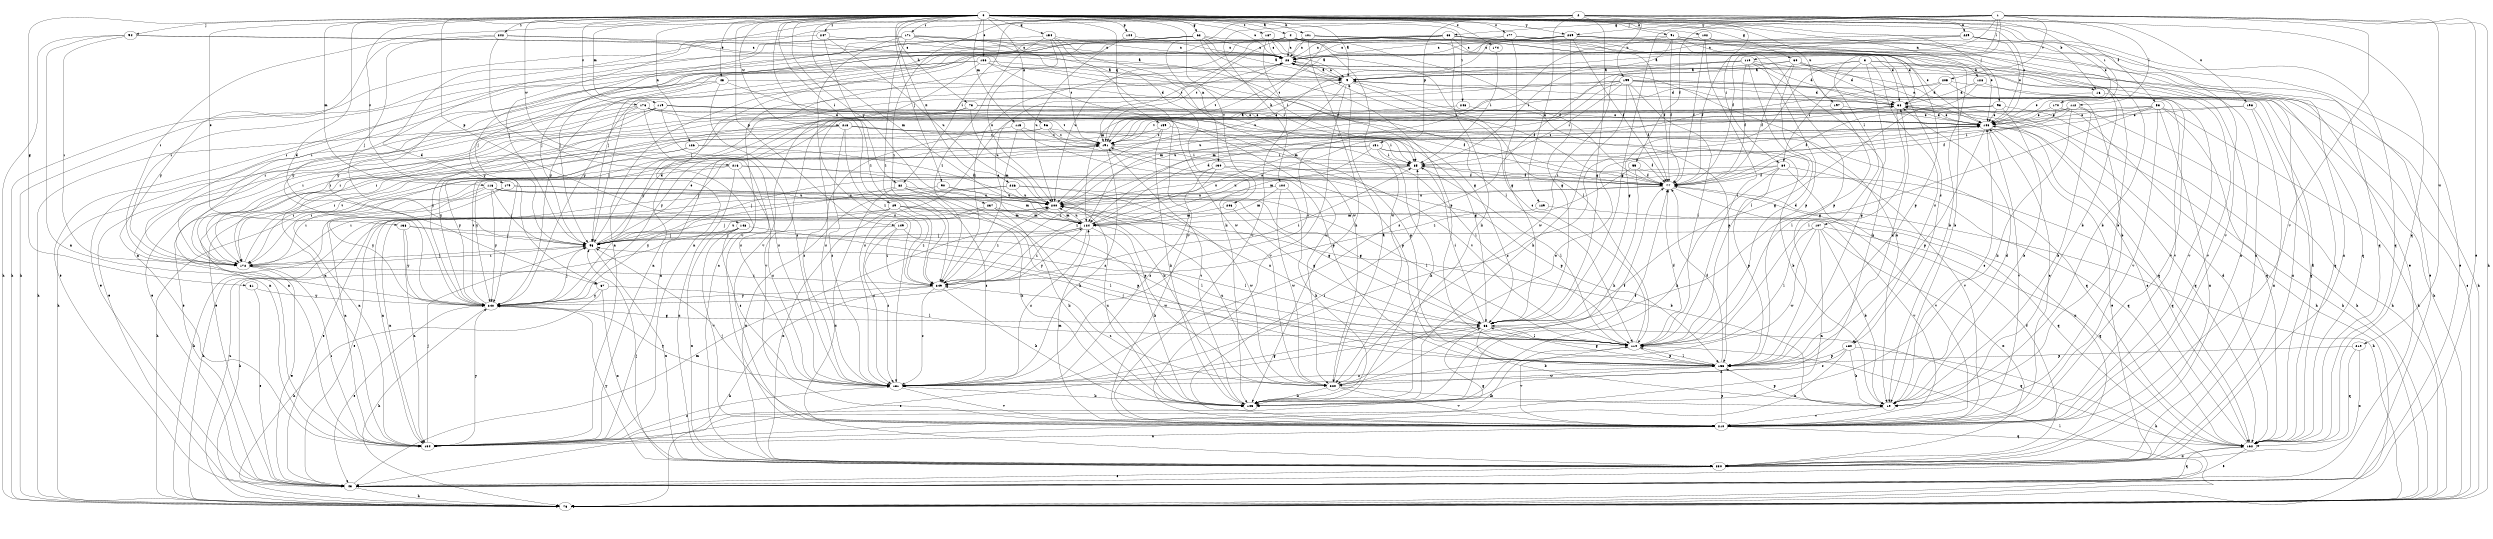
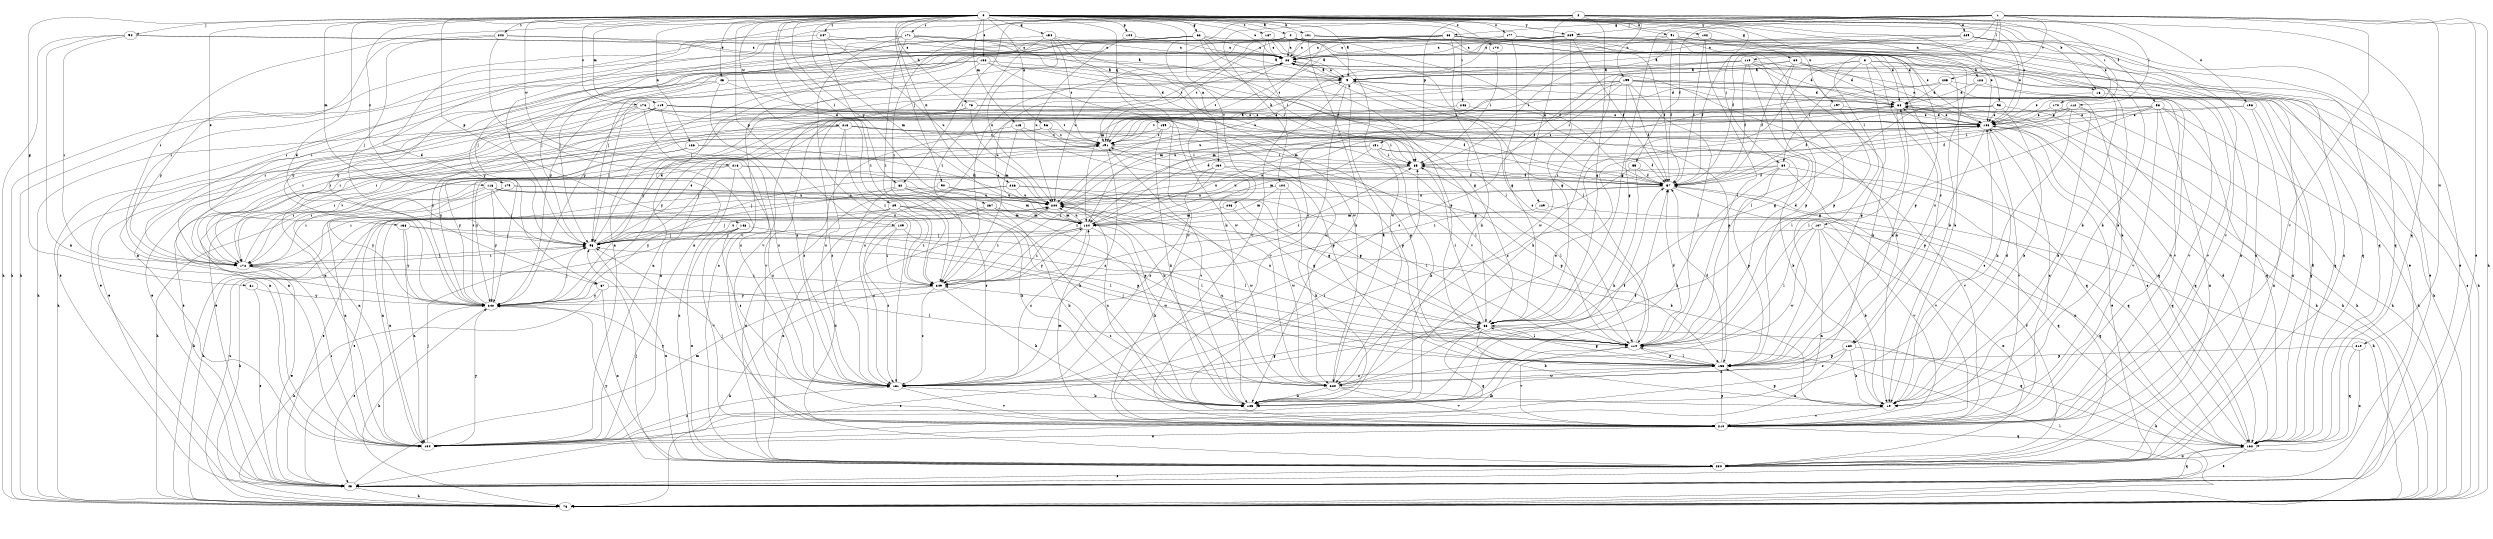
  strict digraph {
    0
    4
    9
    16
    28
    29
    37
    45
    53
    60
    61
    62
    73
    82
    90
    91
    93
    94
    96
    101
    102
    115
    116
    119
    124
    126
    128
    136
    138
    143
    144
    148
    149
    154
    159
    170
    171
    174
    176
    177
    179
    187
    197
    203
    216
    218
    226
    237
    239
    242
    247
    248
    191
-   57 [label=77]
+   57
    180
    200
    220
    240
    n59 [label=43]
    210
    153
    38
    162
    249
    19
    76
    230
    114
    172
    181
    66
    95
    85
    105
    134
    1
    55
    63
    107
    110
    112
    205
    219
    2
    84
    104
    129
    130
    151
    198
    199
    229
    3
    0 -> 4 [label=a]
    0 -> 9 [label=a]
    0 -> 16 [label=b]
    0 -> 28 [label=c]
    0 -> 29 [label=d]
    0 -> 37 [label=d]
    0 -> 45 [label=e]
    0 -> 53 [label=f]
    0 -> 60 [label=g]
    0 -> 61 [label=g]
    0 -> 62 [label=g]
    0 -> 73 [label=h]
    0 -> 82 [label=i]
    0 -> 90 [label=j]
    0 -> 91 [label=j]
    0 -> 93 [label=j]
    0 -> 94 [label=j]
    0 -> 96 [label=k]
    0 -> 101 [label=k]
    0 -> 102 [label=k]
    0 -> 115 [label=m]
    0 -> 116 [label=m]
    0 -> 119 [label=m]
    0 -> 124 [label=m]
    0 -> 126 [label=n]
    0 -> 128 [label=n]
    0 -> 136 [label=o]
    0 -> 138 [label=o]
    0 -> 143 [label=o]
    0 -> 144 [label=p]
    0 -> 148 [label=p]
    0 -> 149 [label=p]
    0 -> 154 [label=q]
    0 -> 159 [label=q]
    0 -> 170 [label=r]
    0 -> 171 [label=r]
    0 -> 174 [label=s]
    0 -> 176 [label=s]
    0 -> 177 [label=s]
    0 -> 179 [label=s]
    0 -> 187 [label=t]
    0 -> 197 [label=u]
    0 -> 203 [label=v]
    0 -> 216 [label=w]
    0 -> 218 [label=w]
    0 -> 226 [label=x]
    0 -> 237 [label=y]
    0 -> 239 [label=y]
    0 -> 242 [label=z]
    0 -> 247 [label=z]
    0 -> 248 [label=z]
    4 -> 28 [label=c]
    4 -> 143 [label=o]
    4 -> 191 [label=t]
    4 -> 57 [label=f]
    4 -> 180 [label=s]
    4 -> 200 [label=u]
    4 -> 220 [label=w]
    4 -> 240 [label=y]
    9 -> 28 [label=c]
    9 -> 124 [label=m]
    9 -> 57 [label=f]
    9 -> n59 [label=e]
    9 -> 210 [label=v]
    9 -> 153 [label=p]
    9 -> 38 [label=d]
    16 -> 143 [label=o]
    16 -> 210 [label=v]
    28 -> 9 [label=a]
    28 -> 191 [label=t]
    28 -> 162 [label=q]
    28 -> 249 [label=z]
    28 -> 19 [label=b]
    29 -> 124 [label=m]
    29 -> n59 [label=e]
    29 -> 153 [label=p]
    29 -> 249 [label=z]
    29 -> 19 [label=b]
    29 -> 76 [label=h]
    29 -> 230 [label=x]
    37 -> 240 [label=y]
    37 -> 76 [label=h]
    37 -> 230 [label=x]
    37 -> 114 [label=l]
    45 -> 220 [label=w]
    45 -> 38 [label=d]
    45 -> 76 [label=h]
    45 -> 172 [label=r]
    45 -> 181 [label=s]
    53 -> 143 [label=o]
    53 -> 200 [label=u]
    53 -> 210 [label=v]
    53 -> 162 [label=q]
    53 -> 76 [label=h]
    53 -> 230 [label=x]
    53 -> 172 [label=r]
    53 -> 66 [label=g]
    60 -> 9 [label=a]
    60 -> 143 [label=o]
    60 -> 57 [label=f]
    60 -> 220 [label=w]
    60 -> 38 [label=d]
    60 -> 76 [label=h]
    60 -> 114 [label=d]
    61 -> 240 [label=y]
    61 -> n59 [label=e]
    62 -> 9 [label=a]
    62 -> 28 [label=c]
    62 -> 240 [label=y]
    62 -> 153 [label=p]
    62 -> 38 [label=d]
    62 -> 76 [label=h]
    62 -> 172 [label=r]
    62 -> 95 [label=j]
    62 -> 85 [label=i]
    73 -> 143 [label=o]
    73 -> 57 [label=f]
    73 -> 200 [label=u]
    73 -> 210 [label=v]
    73 -> 181 [label=s]
    82 -> 200 [label=u]
    82 -> 240 [label=y]
    82 -> 230 [label=x]
    82 -> 181 [label=s]
    82 -> 105 [label=k]
    90 -> 200 [label=u]
    90 -> n59 [label=e]
    90 -> 153 [label=p]
    91 -> 28 [label=c]
    91 -> 143 [label=o]
    91 -> 57 [label=f]
    91 -> 153 [label=p]
    91 -> 38 [label=d]
    91 -> 181 [label=s]
    91 -> 85 [label=i]
    93 -> 143 [label=o]
    93 -> 191 [label=t]
    93 -> 57 [label=f]
    93 -> 19 [label=b]
    93 -> 76 [label=h]
    93 -> 134 [label=n]
    94 -> 28 [label=c]
    94 -> 57 [label=f]
    94 -> 76 [label=h]
    94 -> 172 [label=r]
    94 -> 134 [label=n]
    96 -> 191 [label=t]
    96 -> 240 [label=y]
    96 -> 153 [label=p]
    96 -> 114 [label=l]
    96 -> 134 [label=n]
    101 -> 28 [label=c]
    101 -> 191 [label=t]
    101 -> 240 [label=y]
    101 -> n59 [label=e]
    101 -> 153 [label=p]
    101 -> 19 [label=b]
    101 -> 105 [label=k]
    102 -> 28 [label=c]
    102 -> 57 [label=f]
    102 -> 19 [label=b]
    102 -> 230 [label=x]
    102 -> 114 [label=l]
    115 -> 124 [label=m]
    115 -> 191 [label=t]
    115 -> 153 [label=p]
    115 -> 181 [label=s]
    116 -> 124 [label=m]
    116 -> 200 [label=u]
    116 -> 240 [label=y]
    116 -> 172 [label=r]
    116 -> 66 [label=g]
    116 -> 95 [label=j]
    116 -> 134 [label=n]
    119 -> 143 [label=o]
    119 -> 191 [label=t]
    119 -> 240 [label=y]
    119 -> n59 [label=e]
    119 -> 172 [label=r]
    119 -> 181 [label=s]
    119 -> 85 [label=i]
    124 -> 143 [label=o]
    124 -> 200 [label=u]
    124 -> 220 [label=w]
    124 -> 240 [label=y]
    124 -> 38 [label=d]
    124 -> 249 [label=z]
    124 -> 181 [label=s]
    124 -> 95 [label=j]
    124 -> 105 [label=k]
    126 -> 240 [label=y]
    126 -> 172 [label=r]
    126 -> 85 [label=i]
    126 -> 105 [label=k]
    128 -> 210 [label=v]
    128 -> 38 [label=d]
    128 -> 66 [label=g]
    136 -> 9 [label=a]
    136 -> 220 [label=w]
    136 -> n59 [label=e]
    136 -> 210 [label=v]
    136 -> 85 [label=i]
    136 -> 134 [label=n]
    138 -> 240 [label=y]
    138 -> 114 [label=l]
    138 -> 95 [label=j]
    138 -> 134 [label=n]
    143 -> 191 [label=t]
    143 -> n59 [label=e]
    143 -> 210 [label=v]
    143 -> 153 [label=p]
    143 -> 38 [label=d]
    143 -> 162 [label=q]
    143 -> 181 [label=s]
    144 -> 28 [label=c]
    144 -> 200 [label=u]
    148 -> 210 [label=v]
    148 -> 76 [label=h]
    148 -> 230 [label=x]
    148 -> 114 [label=l]
    148 -> 181 [label=s]
    148 -> 95 [label=j]
    149 -> 249 [label=z]
    149 -> 114 [label=l]
    149 -> 181 [label=s]
    149 -> 95 [label=j]
    154 -> 28 [label=c]
    154 -> 191 [label=t]
    154 -> 200 [label=u]
    154 -> 220 [label=w]
    154 -> 249 [label=z]
    154 -> 95 [label=j]
    154 -> 105 [label=k]
    159 -> 191 [label=t]
    159 -> n59 [label=e]
    159 -> 85 [label=i]
    159 -> 105 [label=k]
    170 -> 143 [label=o]
    170 -> 57 [label=f]
    170 -> 76 [label=h]
    171 -> 28 [label=c]
    171 -> 240 [label=y]
    171 -> 210 [label=v]
    171 -> 249 [label=z]
    171 -> 114 [label=l]
    171 -> 181 [label=s]
    171 -> 66 [label=g]
    171 -> 95 [label=j]
    174 -> 85 [label=i]
    176 -> 143 [label=o]
    176 -> n59 [label=e]
    176 -> 153 [label=p]
    176 -> 76 [label=h]
    176 -> 181 [label=s]
    176 -> 66 [label=g]
    176 -> 95 [label=j]
    177 -> 28 [label=c]
    177 -> 124 [label=m]
    177 -> 19 [label=b]
    177 -> 230 [label=x]
    177 -> 66 [label=g]
    179 -> 200 [label=u]
    179 -> 240 [label=y]
    179 -> 76 [label=h]
    179 -> 66 [label=g]
    187 -> 9 [label=a]
    187 -> 28 [label=c]
    187 -> 210 [label=v]
    187 -> 114 [label=l]
    187 -> 172 [label=r]
    197 -> 143 [label=o]
    197 -> 114 [label=l]
    197 -> 172 [label=r]
    203 -> 124 [label=m]
    203 -> 66 [label=g]
    216 -> 57 [label=f]
    216 -> 230 [label=x]
    216 -> 172 [label=r]
    216 -> 181 [label=s]
    216 -> 105 [label=k]
    216 -> 134 [label=n]
    218 -> 191 [label=t]
    218 -> n59 [label=e]
    218 -> 162 [label=q]
    218 -> 249 [label=z]
    218 -> 19 [label=b]
    218 -> 181 [label=s]
    218 -> 134 [label=n]
    226 -> 200 [label=u]
    226 -> 220 [label=w]
    226 -> 230 [label=x]
    226 -> 114 [label=l]
    226 -> 134 [label=n]
    237 -> 124 [label=m]
    237 -> 162 [label=q]
    237 -> 181 [label=s]
    237 -> 95 [label=j]
    237 -> 105 [label=k]
    239 -> 28 [label=c]
    239 -> 57 [label=f]
    239 -> 200 [label=u]
    239 -> 240 [label=y]
    239 -> 162 [label=q]
    239 -> 19 [label=b]
    239 -> 230 [label=x]
    239 -> 66 [label=g]
    239 -> 134 [label=n]
    242 -> 9 [label=a]
    242 -> 28 [label=c]
    242 -> 240 [label=y]
    242 -> 210 [label=v]
    242 -> 95 [label=j]
    247 -> 28 [label=c]
    247 -> 200 [label=u]
    247 -> 249 [label=z]
    247 -> 76 [label=h]
    248 -> 143 [label=o]
    248 -> 181 [label=s]
    191 -> 9 [label=a]
    191 -> 240 [label=y]
    191 -> 181 [label=s]
    191 -> 85 [label=i]
    57 -> 200 [label=u]
    57 -> 210 [label=v]
    57 -> 76 [label=h]
    57 -> 172 [label=r]
    57 -> 85 [label=i]
    180 -> 153 [label=p]
    180 -> 19 [label=b]
    180 -> 76 [label=h]
    180 -> 181 [label=s]
    180 -> 134 [label=n]
    200 -> 124 [label=m]
    200 -> 249 [label=z]
    200 -> 134 [label=n]
    220 -> 9 [label=a]
    220 -> 143 [label=o]
    220 -> 57 [label=f]
    220 -> 200 [label=u]
    220 -> 210 [label=v]
    220 -> 249 [label=z]
    220 -> 19 [label=b]
    220 -> 105 [label=k]
    240 -> 191 [label=t]
    240 -> n59 [label=e]
    240 -> 76 [label=h]
-   240 -> 66 [label=g]
    240 -> 95 [label=j]
    n59 -> 124 [label=m]
    n59 -> 162 [label=q]
    n59 -> 76 [label=h]
    210 -> 124 [label=m]
    210 -> 143 [label=o]
    210 -> 153 [label=p]
    210 -> 162 [label=q]
    210 -> 95 [label=j]
    210 -> 85 [label=i]
    210 -> 134 [label=n]
    153 -> 57 [label=f]
    153 -> 220 [label=w]
    153 -> 38 [label=d]
    153 -> 114 [label=l]
    153 -> 181 [label=s]
    153 -> 66 [label=g]
    38 -> 143 [label=o]
    38 -> 162 [label=q]
    38 -> 76 [label=h]
    38 -> 114 [label=l]
    38 -> 172 [label=r]
    162 -> 9 [label=a]
    162 -> 143 [label=o]
    162 -> n59 [label=e]
    162 -> 38 [label=d]
    162 -> 230 [label=x]
    249 -> 28 [label=c]
    249 -> 240 [label=y]
    249 -> 76 [label=h]
    249 -> 181 [label=s]
    249 -> 85 [label=i]
    249 -> 105 [label=k]
    19 -> 143 [label=o]
    19 -> 210 [label=v]
    19 -> 153 [label=p]
    19 -> 38 [label=d]
    76 -> 28 [label=c]
    76 -> 200 [label=u]
    76 -> 114 [label=l]
    230 -> 28 [label=c]
    230 -> 57 [label=f]
    230 -> 240 [label=y]
    230 -> n59 [label=e]
    230 -> 95 [label=j]
    114 -> 28 [label=c]
    114 -> 191 [label=t]
    114 -> 57 [label=f]
    114 -> 210 [label=v]
    114 -> 153 [label=p]
    114 -> 95 [label=j]
    172 -> 191 [label=t]
    172 -> n59 [label=e]
    172 -> 249 [label=z]
    172 -> 95 [label=j]
    181 -> 240 [label=y]
    181 -> 210 [label=v]
    181 -> 66 [label=g]
    181 -> 105 [label=k]
    66 -> 200 [label=u]
    66 -> n59 [label=e]
    66 -> 162 [label=q]
    66 -> 19 [label=b]
    66 -> 114 [label=l]
    66 -> 85 [label=i]
    95 -> 143 [label=o]
    95 -> 200 [label=u]
    95 -> 38 [label=d]
    95 -> 230 [label=x]
    95 -> 172 [label=r]
    85 -> 57 [label=f]
    85 -> 200 [label=u]
    85 -> 76 [label=h]
    85 -> 114 [label=l]
    105 -> 191 [label=t]
    105 -> 57 [label=f]
    105 -> 200 [label=u]
    134 -> 240 [label=y]
    134 -> 114 [label=l]
    134 -> 172 [label=r]
    134 -> 181 [label=s]
    134 -> 66 [label=g]
    134 -> 95 [label=j]
    1 -> 239 [label=y]
    1 -> 57 [label=f]
    1 -> n59 [label=e]
    1 -> 210 [label=v]
    1 -> 76 [label=h]
    1 -> 172 [label=r]
    1 -> 66 [label=g]
    1 -> 95 [label=j]
    1 -> 55 [label=f]
    1 -> 63 [label=g]
    1 -> 107 [label=l]
    1 -> 110 [label=l]
    1 -> 112 [label=l]
    1 -> 205 [label=v]
    1 -> 219 [label=w]
    55 -> 57 [label=f]
    55 -> 162 [label=q]
    55 -> 249 [label=z]
    55 -> 105 [label=k]
    63 -> 28 [label=c]
    63 -> 191 [label=t]
    63 -> 57 [label=f]
    63 -> n59 [label=e]
    63 -> 153 [label=p]
    63 -> 19 [label=b]
    63 -> 172 [label=r]
    63 -> 95 [label=j]
    63 -> 105 [label=k]
    63 -> 134 [label=n]
    107 -> 220 [label=w]
    107 -> 162 [label=q]
    107 -> 19 [label=b]
    107 -> 230 [label=x]
    107 -> 114 [label=l]
    107 -> 95 [label=j]
    107 -> 134 [label=n]
    110 -> 9 [label=a]
    110 -> 57 [label=f]
    110 -> 38 [label=d]
    110 -> 19 [label=b]
    110 -> 114 [label=l]
    110 -> 181 [label=s]
    110 -> 95 [label=j]
    110 -> 105 [label=k]
    112 -> 143 [label=o]
    112 -> 240 [label=y]
    112 -> 19 [label=b]
    112 -> 76 [label=h]
    112 -> 85 [label=i]
    112 -> 105 [label=k]
    205 -> 124 [label=m]
    205 -> 191 [label=t]
    205 -> 210 [label=v]
    205 -> 38 [label=d]
    205 -> 230 [label=x]
    219 -> 153 [label=p]
    219 -> 162 [label=q]
    219 -> 230 [label=x]
    2 -> 37 [label=d]
    2 -> 82 [label=i]
    2 -> 143 [label=o]
    2 -> 162 [label=q]
    2 -> 249 [label=z]
    2 -> 66 [label=g]
    2 -> 84 [label=i]
    2 -> 104 [label=k]
    2 -> 129 [label=n]
    2 -> 130 [label=n]
    2 -> 151 [label=p]
    2 -> 198 [label=u]
    2 -> 199 [label=u]
    2 -> 229 [label=x]
    84 -> 57 [label=f]
    84 -> 200 [label=u]
    84 -> 153 [label=p]
    84 -> 162 [label=q]
    84 -> 230 [label=x]
    84 -> 172 [label=r]
    84 -> 105 [label=k]
    104 -> 124 [label=m]
    104 -> 200 [label=u]
    104 -> 220 [label=w]
    104 -> 105 [label=k]
    129 -> 124 [label=m]
    129 -> 210 [label=v]
    130 -> 57 [label=f]
    130 -> 153 [label=p]
    130 -> 249 [label=z]
    130 -> 181 [label=s]
    130 -> 95 [label=j]
    151 -> 124 [label=m]
    151 -> 57 [label=f]
    151 -> 210 [label=v]
    151 -> 249 [label=z]
    151 -> 95 [label=j]
    151 -> 85 [label=i]
    151 -> 105 [label=k]
    198 -> 143 [label=o]
    198 -> 162 [label=q]
    198 -> 230 [label=x]
    198 -> 134 [label=n]
    199 -> 124 [label=m]
    199 -> 57 [label=f]
    199 -> 200 [label=u]
    199 -> 240 [label=y]
    199 -> 210 [label=v]
    199 -> 38 [label=d]
    199 -> 162 [label=q]
    199 -> 76 [label=h]
    199 -> 114 [label=l]
    199 -> 85 [label=i]
    199 -> 105 [label=k]
    199 -> 134 [label=n]
    229 -> 9 [label=a]
    229 -> 28 [label=c]
    229 -> 143 [label=o]
    229 -> 57 [label=f]
    229 -> 210 [label=v]
    229 -> 162 [label=q]
    3 -> 9 [label=a]
    3 -> 16 [label=b]
    3 -> 180 [label=s]
    3 -> n59 [label=e]
    3 -> 153 [label=p]
    3 -> 66 [label=g]
    3 -> 84 [label=i]
  }
